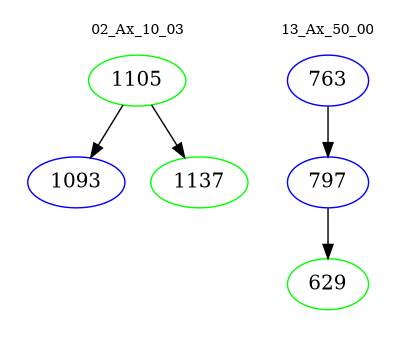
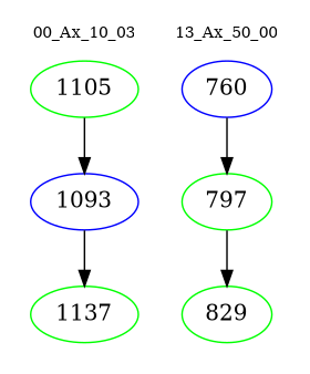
  digraph {
    node [color=green]
    edge [color=black]
    n1 [label=1105]
    n2 [color=blue label=1093]
    n3 [label=1137]
-   n4 [color=blue label=797]
-   n5 [color=blue label=763]
-   n6 [label=629]
+   n4 [label=797]
+   n5 [color=blue label=760]
+   n6 [label=829]
    subgraph cluster_1 {
      color=white
      fontsize=10
-     label="02_Ax_10_03"
+     label="00_Ax_10_03"
      n1
      n2
      n3
    }
    subgraph cluster_2 {
      color=white
      fontsize=10
      label="13_Ax_50_00"
      n4
      n5
      n6
    }
    n1 -> n2
-   n1 -> n3
+   n2 -> n3
    n4 -> n6
    n5 -> n4
  }
